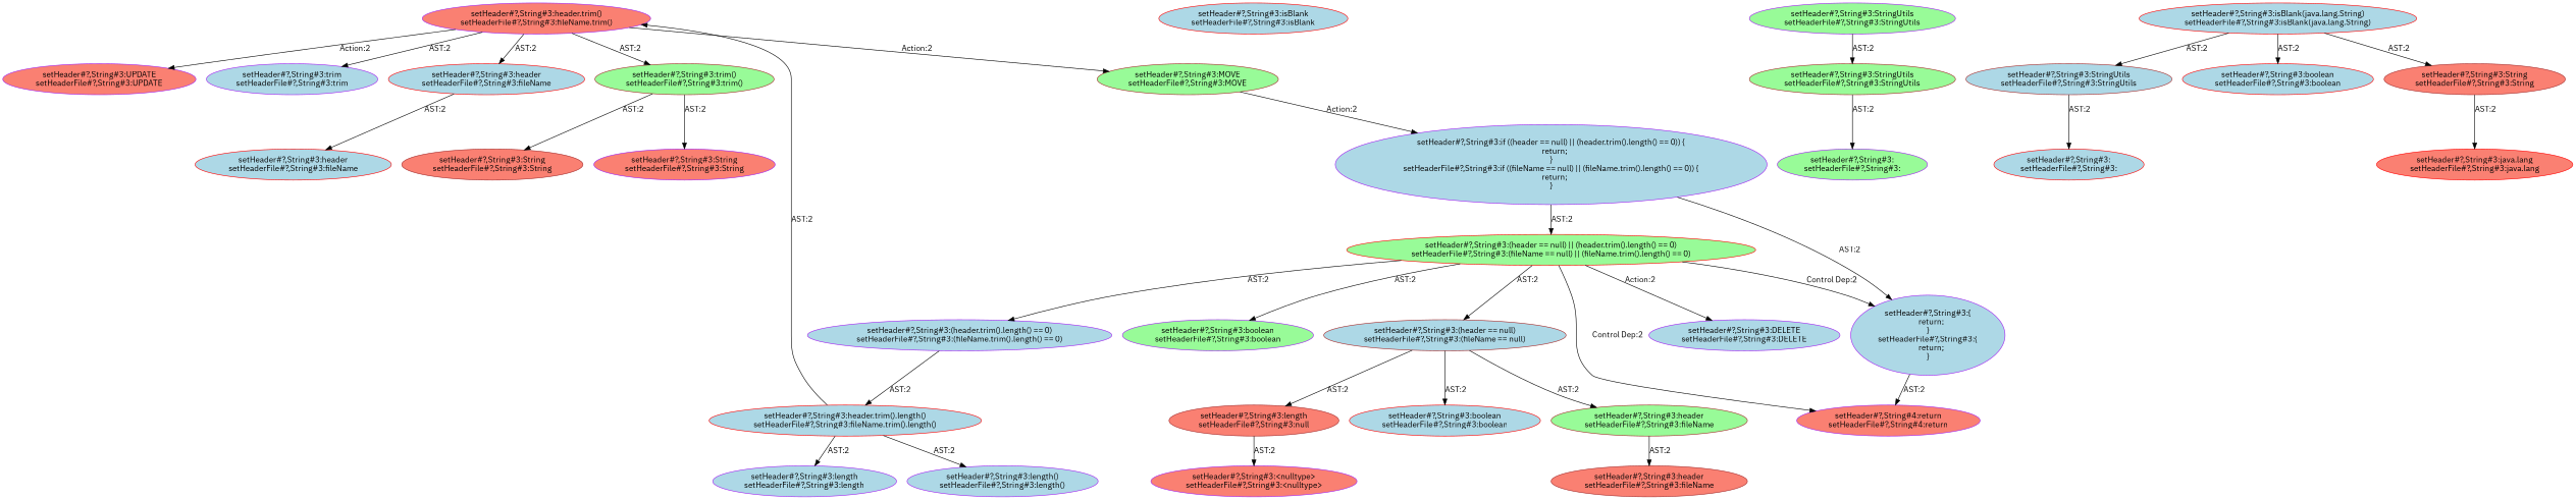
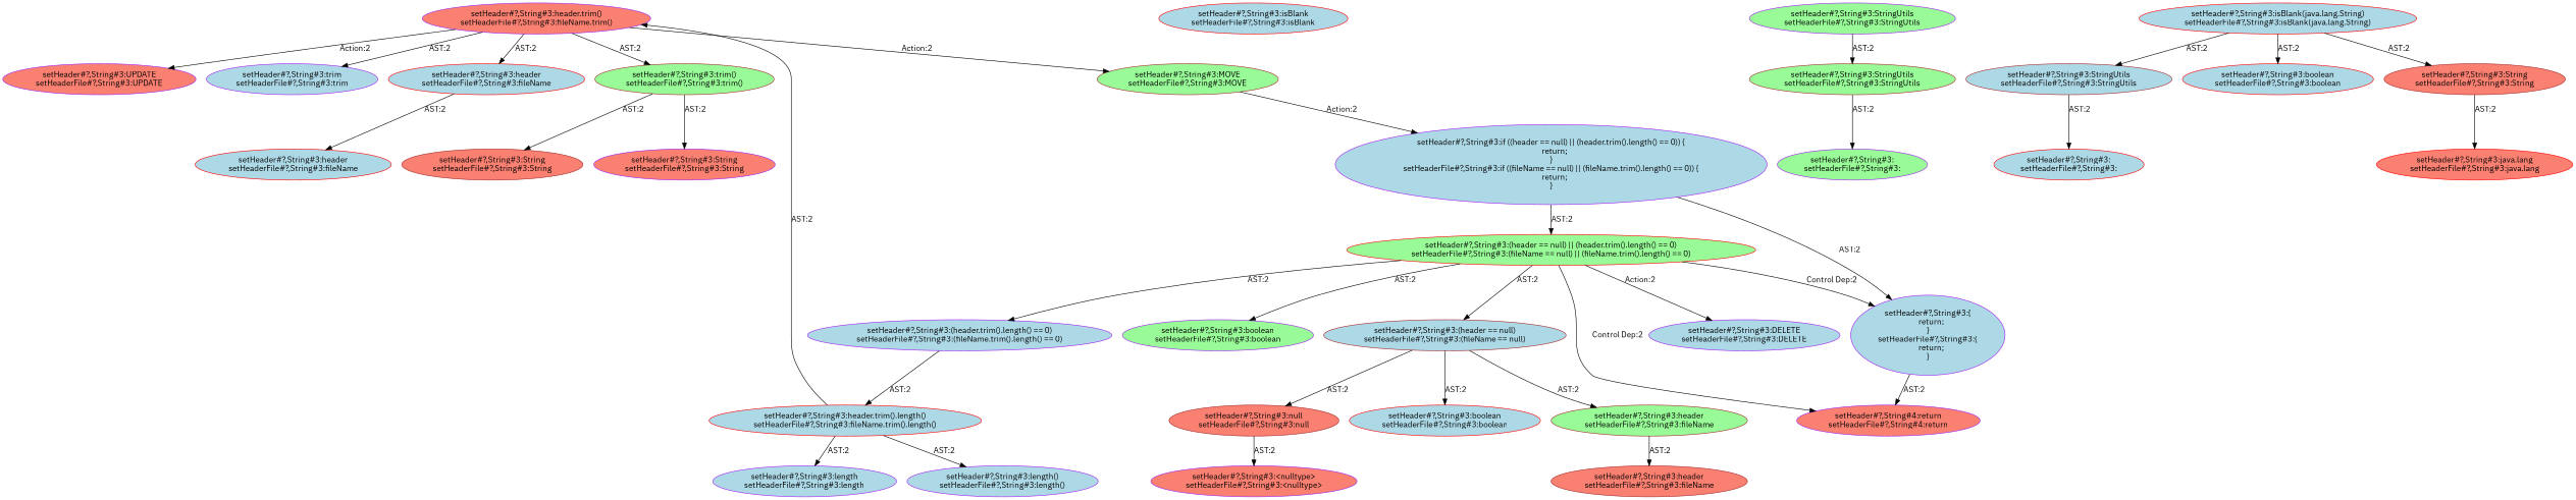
  digraph {
    fontname="IBM Plex Sans"
    node [color=purple fillcolor=lightblue fontname="IBM Plex Sans" shape=ellipse style=filled]
    edge [fontname="IBM Plex Sans"]
    n1 [fillcolor=salmon label="setHeader#?,String#3:UPDATE\nsetHeaderFile#?,String#3:UPDATE"]
    n2 [fillcolor=salmon label="setHeader#?,String#3:header.trim()\nsetHeaderFile#?,String#3:fileName.trim()"]
    n3 [label="setHeader#?,String#3:trim\nsetHeaderFile#?,String#3:trim"]
    n4 [color=red label="setHeader#?,String#3:header\nsetHeaderFile#?,String#3:fileName"]
    n5 [color=brown fillcolor=palegreen label="setHeader#?,String#3:trim()\nsetHeaderFile#?,String#3:trim()"]
    n6 [color=brown fillcolor=palegreen label="setHeader#?,String#3:MOVE\nsetHeaderFile#?,String#3:MOVE"]
    n7 [color=red label="setHeader#?,String#3:header\nsetHeaderFile#?,String#3:fileName"]
    n8 [fillcolor=salmon label="setHeader#?,String#3:String\nsetHeaderFile#?,String#3:String"]
    n9 [color=brown fillcolor=salmon label="setHeader#?,String#3:String\nsetHeaderFile#?,String#3:String"]
    n10 [label="setHeader#?,String#3:if ((header == null) || (header.trim().length() == 0)) \{\n    return;\n\}\nsetHeaderFile#?,String#3:if ((fileName == null) || (fileName.trim().length() == 0)) \{\n    return;\n\}"]
    n11 [color=red label="setHeader#?,String#3:header.trim().length()\nsetHeaderFile#?,String#3:fileName.trim().length()"]
    n12 [label="setHeader#?,String#3:length\nsetHeaderFile#?,String#3:length"]
    n13 [label="setHeader#?,String#3:length()\nsetHeaderFile#?,String#3:length()"]
    n14 [label="setHeader#?,String#3:(header.trim().length() == 0)\nsetHeaderFile#?,String#3:(fileName.trim().length() == 0)"]
    n15 [color=red fillcolor=palegreen label="setHeader#?,String#3:(header == null) || (header.trim().length() == 0)\nsetHeaderFile#?,String#3:(fileName == null) || (fileName.trim().length() == 0)"]
    n16 [label="setHeader#?,String#3:\{\n    return;\n\}\nsetHeaderFile#?,String#3:\{\n    return;\n\}"]
    n17 [fillcolor=palegreen label="setHeader#?,String#3:boolean\nsetHeaderFile#?,String#3:boolean"]
    n18 [color=brown label="setHeader#?,String#3:(header == null)\nsetHeaderFile#?,String#3:(fileName == null)"]
    n19 [fillcolor=salmon label="setHeader#?,String#4:return\nsetHeaderFile#?,String#4:return"]
    n20 [label="setHeader#?,String#3:DELETE\nsetHeaderFile#?,String#3:DELETE"]
    n21 [color=red label="setHeader#?,String#3:boolean\nsetHeaderFile#?,String#3:boolean"]
    n22 [color=brown fillcolor=palegreen label="setHeader#?,String#3:header\nsetHeaderFile#?,String#3:fileName"]
-   n23 [color=brown fillcolor=salmon label="setHeader#?,String#3:length\nsetHeaderFile#?,String#3:null"]
+   n23 [color=brown fillcolor=salmon label="setHeader#?,String#3:null\nsetHeaderFile#?,String#3:null"]
    n24 [color=brown fillcolor=salmon label="setHeader#?,String#3:header\nsetHeaderFile#?,String#3:fileName"]
    n25 [fillcolor=salmon label="setHeader#?,String#3:<nulltype>\nsetHeaderFile#?,String#3:<nulltype>"]
    n26 [color=red label="setHeader#?,String#3:isBlank\nsetHeaderFile#?,String#3:isBlank"]
    n27 [fillcolor=palegreen label="setHeader#?,String#3:StringUtils\nsetHeaderFile#?,String#3:StringUtils"]
    n28 [color=brown fillcolor=palegreen label="setHeader#?,String#3:StringUtils\nsetHeaderFile#?,String#3:StringUtils"]
    n29 [fillcolor=palegreen label="setHeader#?,String#3:\nsetHeaderFile#?,String#3:"]
    n30 [color=red label="setHeader#?,String#3:isBlank(java.lang.String)\nsetHeaderFile#?,String#3:isBlank(java.lang.String)"]
    n31 [color=brown label="setHeader#?,String#3:StringUtils\nsetHeaderFile#?,String#3:StringUtils"]
    n32 [color=red label="setHeader#?,String#3:boolean\nsetHeaderFile#?,String#3:boolean"]
    n33 [color=brown fillcolor=salmon label="setHeader#?,String#3:String\nsetHeaderFile#?,String#3:String"]
    n34 [color=red label="setHeader#?,String#3:\nsetHeaderFile#?,String#3:"]
    n35 [color=red fillcolor=salmon label="setHeader#?,String#3:java.lang\nsetHeaderFile#?,String#3:java.lang"]
    n2 -> n1 [label="Action:2"]
    n2 -> n3 [label="AST:2"]
    n2 -> n4 [label="AST:2"]
    n2 -> n5 [label="AST:2"]
    n2 -> n6 [label="Action:2"]
    n4 -> n7 [label="AST:2"]
    n5 -> n8 [label="AST:2"]
    n5 -> n9 [label="AST:2"]
    n6 -> n10 [label="Action:2"]
    n10 -> n15 [label="AST:2"]
    n10 -> n16 [label="AST:2"]
    n11 -> n2 [label="AST:2"]
    n11 -> n12 [label="AST:2"]
    n11 -> n13 [label="AST:2"]
    n14 -> n11 [label="AST:2"]
    n15 -> n14 [label="AST:2"]
    n15 -> n16 [label="Control Dep:2"]
    n15 -> n17 [label="AST:2"]
    n15 -> n18 [label="AST:2"]
    n15 -> n19 [label="Control Dep:2"]
    n15 -> n20 [label="Action:2"]
    n16 -> n19 [label="AST:2"]
    n18 -> n21 [label="AST:2"]
    n18 -> n22 [label="AST:2"]
    n18 -> n23 [label="AST:2"]
    n22 -> n24 [label="AST:2"]
    n23 -> n25 [label="AST:2"]
    n27 -> n28 [label="AST:2"]
    n28 -> n29 [label="AST:2"]
    n30 -> n31 [label="AST:2"]
    n30 -> n32 [label="AST:2"]
    n30 -> n33 [label="AST:2"]
    n31 -> n34 [label="AST:2"]
    n33 -> n35 [label="AST:2"]
  }
